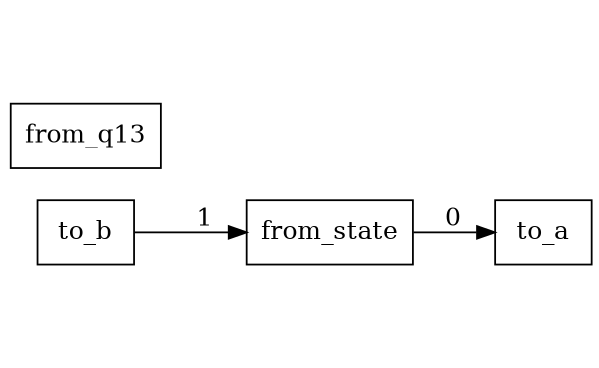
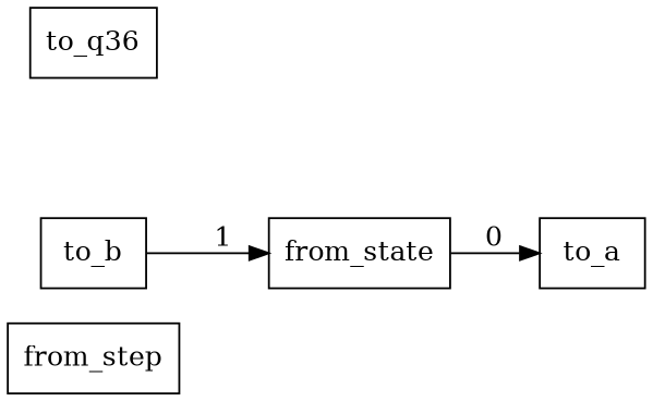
  digraph {
    rankdir=LR
    node [fillcolor=white shape=box style=filled]
+   n1 [label=<from_step>]
    n2 [label=<from_state>]
    n3 [label=<to_a>]
    n4 [label=<to_b>]
-   n5 [label=<from_q13>]
+   n6 [label=<to_q36>]
    n2 -> n3 [label=0]
    n4 -> n2 [label=1]
  }
